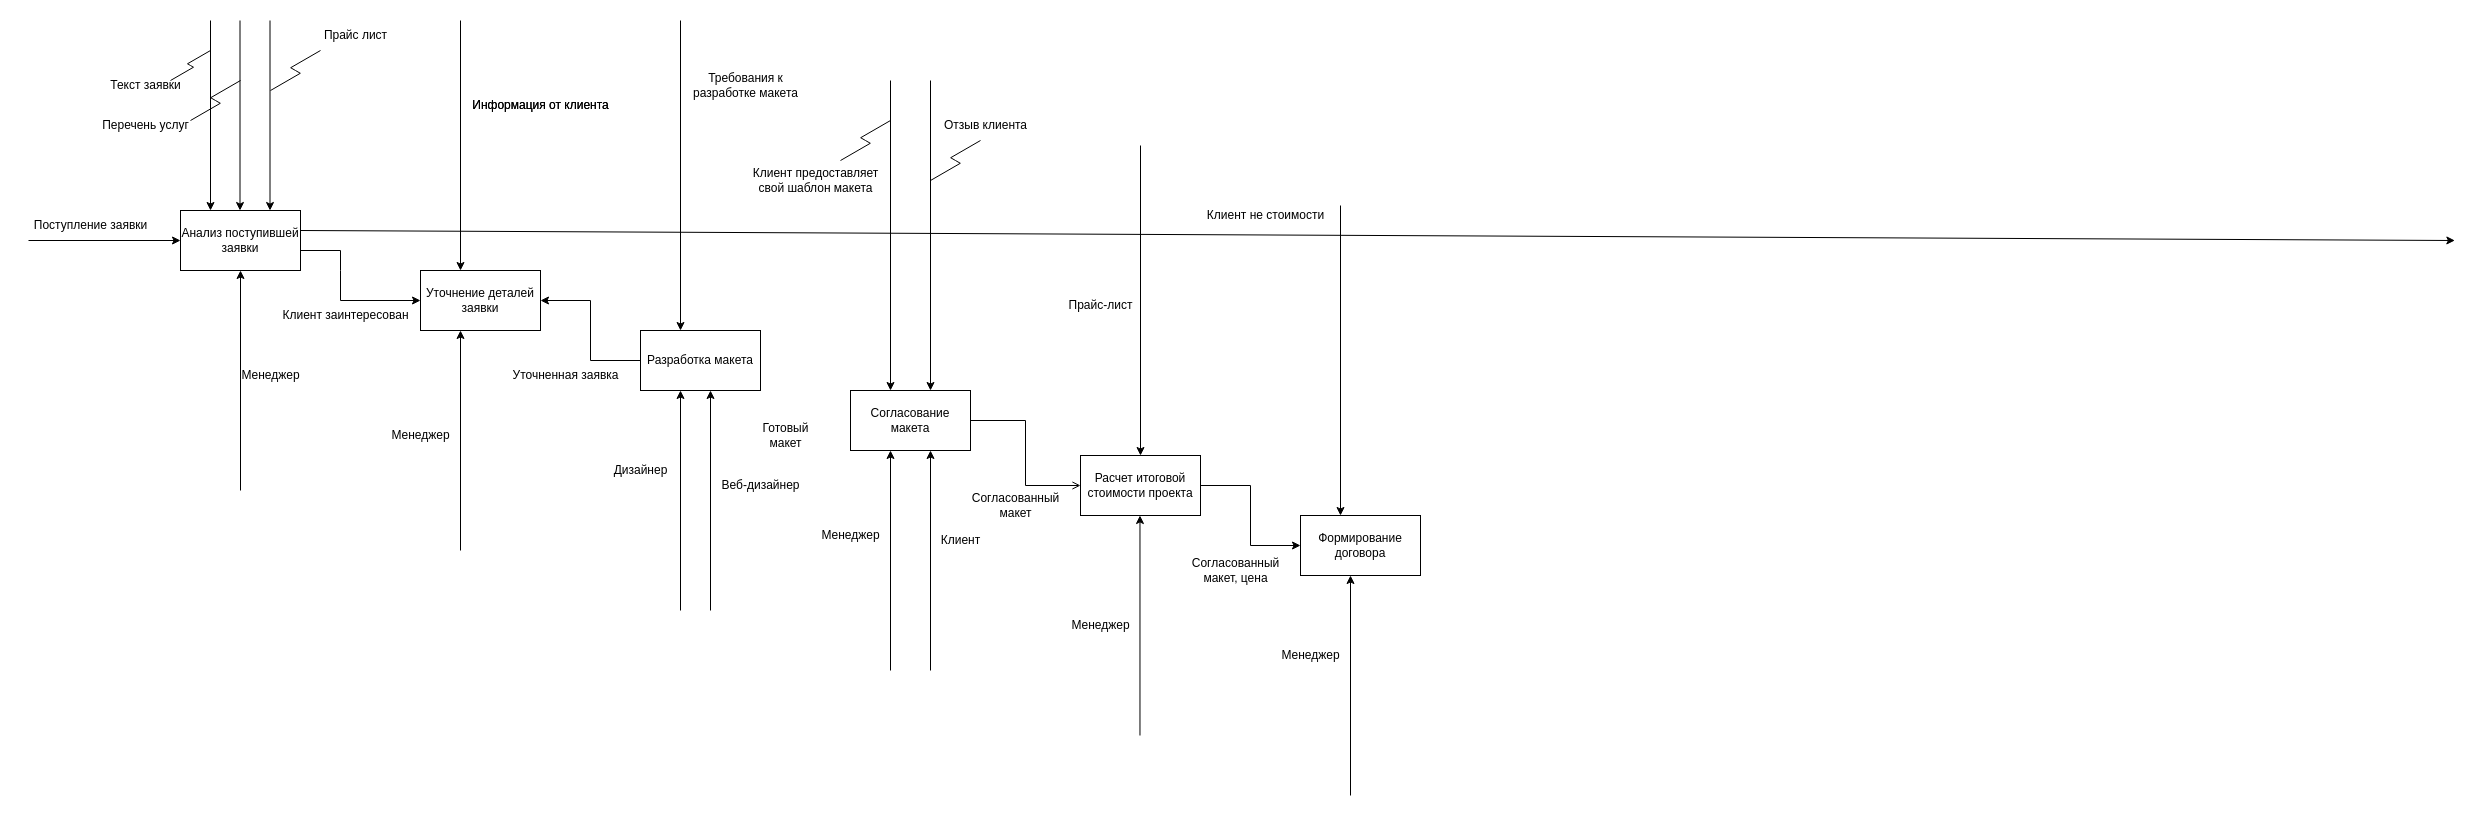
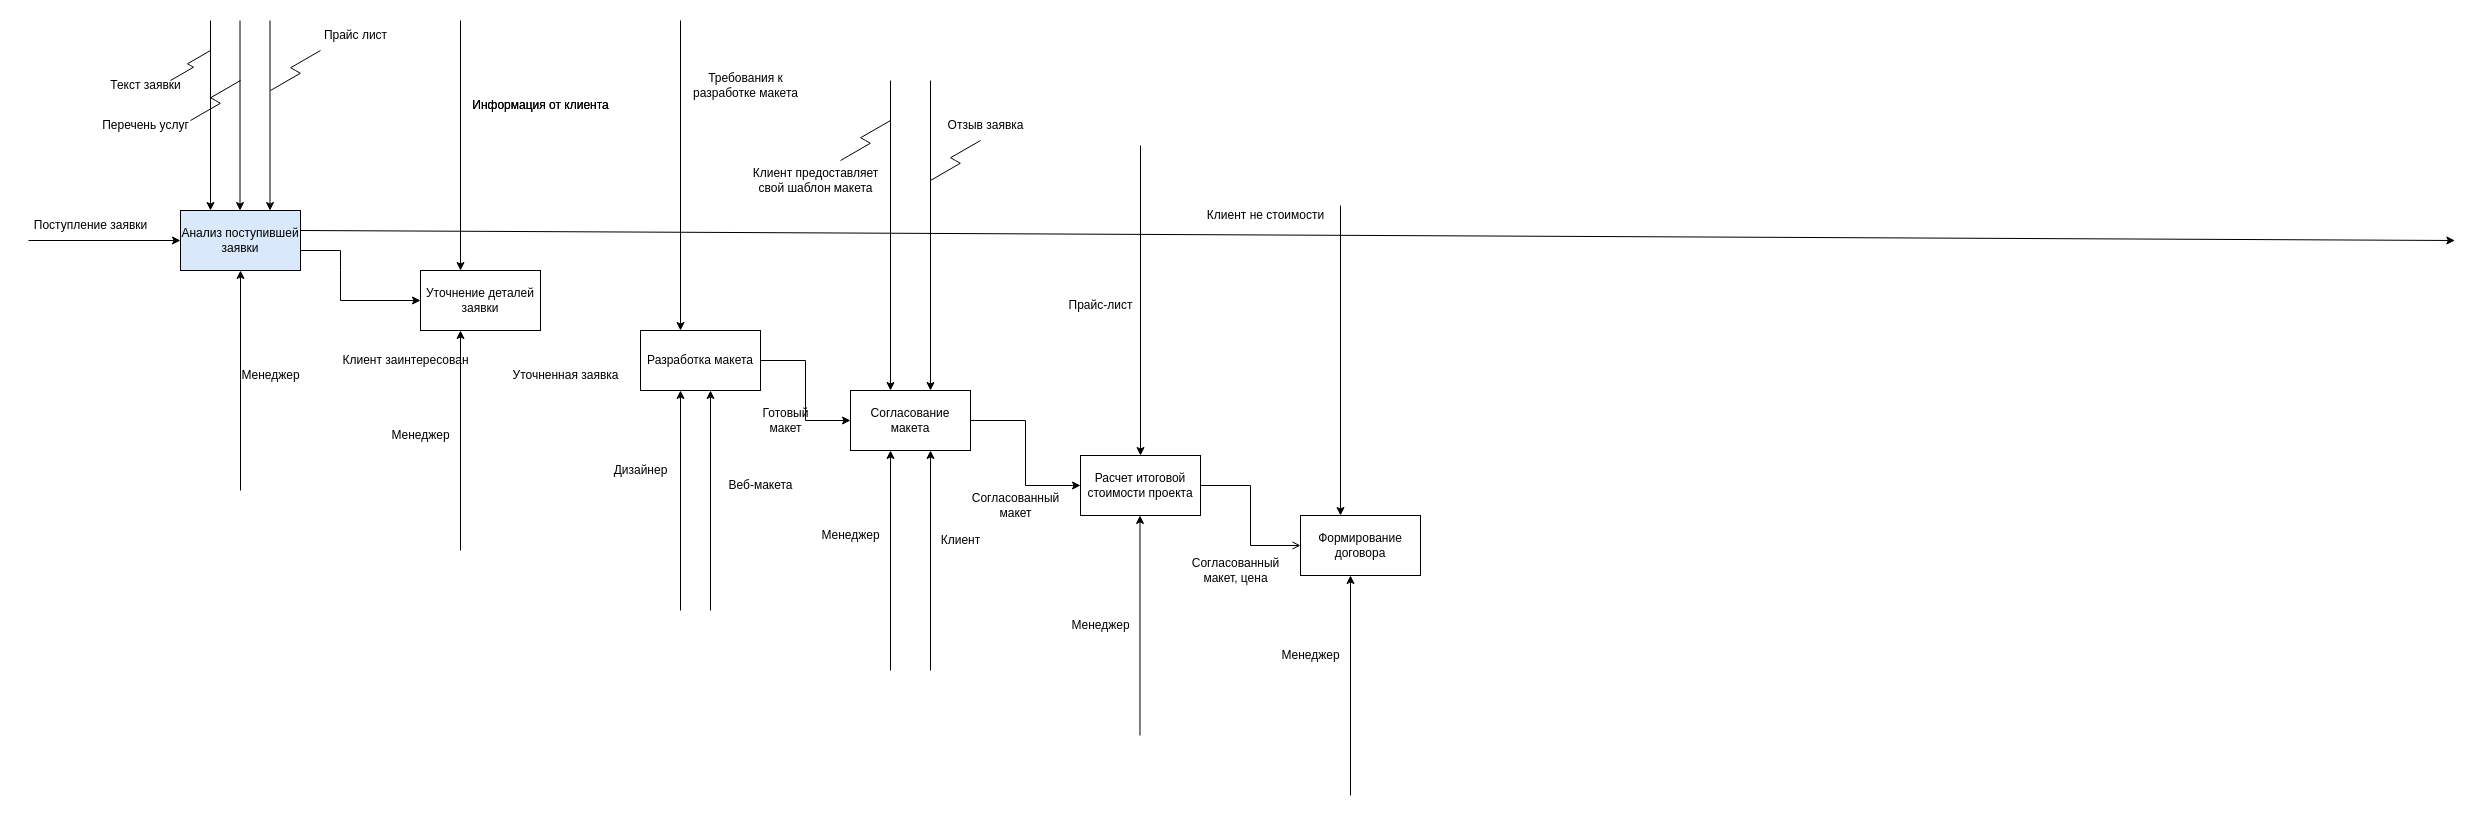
  <mxCell id="0" />
  <mxCell id="1" parent="0" />
- <mxCell id="2" value="Анализ поступившей заявки" style="rounded=0;whiteSpace=wrap;html=1;" vertex="1" parent="1"><mxGeometry x="180" y="210" width="120" height="60" as="geometry" /></mxCell>
+ <mxCell id="2" value="Анализ поступившей заявки" style="rounded=0;whiteSpace=wrap;html=1;fillColor=#dae8fc;" vertex="1" parent="1"><mxGeometry x="180" y="210" width="120" height="60" as="geometry" /></mxCell>
  <mxCell id="3" value="" style="endArrow=classic;html=1;rounded=0;entryX=0.5;entryY=1;entryDx=0;entryDy=0;" edge="1" parent="1" target="2"><mxGeometry width="50" height="50" relative="1" as="geometry"><mxPoint x="240" y="490" as="sourcePoint" /><mxPoint x="250" y="440" as="targetPoint" /></mxGeometry></mxCell>
  <mxCell id="4" value="Менеджер" style="text;html=1;align=center;verticalAlign=middle;resizable=0;points=[];autosize=1;strokeColor=none;fillColor=none;" vertex="1" parent="1"><mxGeometry x="230" y="360" width="80" height="30" as="geometry" /></mxCell>
  <mxCell id="5" value="" style="endArrow=classic;html=1;rounded=0;entryX=0;entryY=0.5;entryDx=0;entryDy=0;" edge="1" parent="1" target="2"><mxGeometry width="50" height="50" relative="1" as="geometry"><mxPoint x="28" y="240" as="sourcePoint" /><mxPoint x="200" y="280" as="targetPoint" /></mxGeometry></mxCell>
  <mxCell id="6" value="Поступление заявки" style="text;html=1;align=center;verticalAlign=middle;resizable=0;points=[];autosize=1;strokeColor=none;fillColor=none;" vertex="1" parent="1"><mxGeometry x="20" y="210" width="140" height="30" as="geometry" /></mxCell>
  <mxCell id="7" value="" style="endArrow=classic;html=1;rounded=0;entryX=0.25;entryY=0;entryDx=0;entryDy=0;" edge="1" parent="1" target="2"><mxGeometry width="50" height="50" relative="1" as="geometry"><mxPoint x="210" y="20" as="sourcePoint" /><mxPoint x="200" y="60" as="targetPoint" /></mxGeometry></mxCell>
  <mxCell id="8" value="Текст заявки" style="text;html=1;align=center;verticalAlign=middle;resizable=0;points=[];autosize=1;strokeColor=none;fillColor=none;" vertex="1" parent="1"><mxGeometry x="100" y="70" width="90" height="30" as="geometry" /></mxCell>
  <mxCell id="9" value="" style="endArrow=classic;html=1;rounded=0;entryX=0.25;entryY=0;entryDx=0;entryDy=0;" edge="1" parent="1"><mxGeometry width="50" height="50" relative="1" as="geometry"><mxPoint x="239.5" y="20" as="sourcePoint" /><mxPoint x="239.5" y="210" as="targetPoint" /></mxGeometry></mxCell>
  <mxCell id="10" value="" style="endArrow=classic;html=1;rounded=0;entryX=0.25;entryY=0;entryDx=0;entryDy=0;" edge="1" parent="1"><mxGeometry x="-0.474" y="50" width="50" height="50" relative="1" as="geometry"><mxPoint x="269.5" y="20" as="sourcePoint" /><mxPoint x="269.5" y="210" as="targetPoint" /><mxPoint as="offset" /></mxGeometry></mxCell>
  <mxCell id="11" value="" style="edgeStyle=isometricEdgeStyle;endArrow=none;html=1;rounded=0;" edge="1" parent="1"><mxGeometry x="0.524" y="42" width="50" height="100" relative="1" as="geometry"><mxPoint x="170" y="80" as="sourcePoint" /><mxPoint x="210" y="50" as="targetPoint" /><mxPoint as="offset" /></mxGeometry></mxCell>
  <mxCell id="12" value="" style="edgeStyle=isometricEdgeStyle;endArrow=none;html=1;rounded=0;" edge="1" parent="1"><mxGeometry x="0.524" y="42" width="50" height="100" relative="1" as="geometry"><mxPoint x="190" y="120" as="sourcePoint" /><mxPoint x="240" y="80" as="targetPoint" /><mxPoint as="offset" /></mxGeometry></mxCell>
  <mxCell id="13" value="Перечень услуг" style="text;html=1;align=center;verticalAlign=middle;resizable=0;points=[];autosize=1;strokeColor=none;fillColor=none;" vertex="1" parent="1"><mxGeometry x="90" y="110" width="110" height="30" as="geometry" /></mxCell>
  <mxCell id="14" value="" style="edgeStyle=isometricEdgeStyle;endArrow=none;html=1;rounded=0;" edge="1" parent="1"><mxGeometry x="0.524" y="42" width="50" height="100" relative="1" as="geometry"><mxPoint x="270" y="90" as="sourcePoint" /><mxPoint x="320" y="50" as="targetPoint" /><mxPoint as="offset" /></mxGeometry></mxCell>
  <mxCell id="15" value="Прайс лист" style="text;html=1;align=center;verticalAlign=middle;resizable=0;points=[];autosize=1;strokeColor=none;fillColor=none;" vertex="1" parent="1"><mxGeometry x="310" y="20" width="90" height="30" as="geometry" /></mxCell>
  <mxCell id="16" value="Уточнение деталей заявки" style="rounded=0;whiteSpace=wrap;html=1;" vertex="1" parent="1"><mxGeometry x="420" y="270" width="120" height="60" as="geometry" /></mxCell>
  <mxCell id="17" value="" style="endArrow=classic;html=1;rounded=0;entryX=0;entryY=0.5;entryDx=0;entryDy=0;" edge="1" parent="1" target="16"><mxGeometry width="50" height="50" relative="1" as="geometry"><mxPoint x="300" y="250" as="sourcePoint" /><mxPoint x="452" y="240" as="targetPoint" /><Array as="points"><mxPoint x="340" y="250" /><mxPoint x="340" y="270" /><mxPoint x="340" y="300" /></Array></mxGeometry></mxCell>
- <mxCell id="18" value="Клиент заинтересован" style="text;html=1;align=center;verticalAlign=middle;resizable=0;points=[];autosize=1;strokeColor=none;fillColor=none;" vertex="1" parent="1"><mxGeometry x="270" y="300" width="150" height="30" as="geometry" /></mxCell>
+ <mxCell id="18" value="Клиент заинтересован" style="text;html=1;align=center;verticalAlign=middle;resizable=0;points=[];autosize=1;strokeColor=none;fillColor=none;" vertex="1" parent="1"><mxGeometry x="330" y="345" width="150" height="30" as="geometry" /></mxCell>
  <mxCell id="19" value="" style="endArrow=classic;html=1;rounded=0;" edge="1" parent="1"><mxGeometry width="50" height="50" relative="1" as="geometry"><mxPoint x="300" y="230" as="sourcePoint" /><mxPoint x="2454.348" y="240" as="targetPoint" /></mxGeometry></mxCell>
  <mxCell id="20" value="Клиент не стоимости" style="text;html=1;align=center;verticalAlign=middle;resizable=0;points=[];autosize=1;strokeColor=none;fillColor=none;" vertex="1" parent="1"><mxGeometry x="1180" y="200" width="170" height="30" as="geometry" /></mxCell>
  <mxCell id="21" value="" style="endArrow=classic;html=1;rounded=0;entryX=0.25;entryY=0;entryDx=0;entryDy=0;" edge="1" parent="1"><mxGeometry x="-0.474" y="50" width="50" height="50" relative="1" as="geometry"><mxPoint x="460" y="20" as="sourcePoint" /><mxPoint x="460" y="270" as="targetPoint" /><mxPoint as="offset" /></mxGeometry></mxCell>
  <mxCell id="22" value="Информация от клиента" style="text;html=1;align=center;verticalAlign=middle;resizable=0;points=[];autosize=1;strokeColor=none;fillColor=none;" vertex="1" parent="1"><mxGeometry x="460" y="90" width="160" height="30" as="geometry" /></mxCell>
  <mxCell id="23" value="" style="endArrow=classic;html=1;rounded=0;entryX=0.5;entryY=1;entryDx=0;entryDy=0;" edge="1" parent="1"><mxGeometry width="50" height="50" relative="1" as="geometry"><mxPoint x="460" y="550" as="sourcePoint" /><mxPoint x="460" y="330" as="targetPoint" /></mxGeometry></mxCell>
  <mxCell id="24" value="Менеджер" style="text;html=1;align=center;verticalAlign=middle;resizable=0;points=[];autosize=1;strokeColor=none;fillColor=none;" vertex="1" parent="1"><mxGeometry x="380" y="420" width="80" height="30" as="geometry" /></mxCell>
- <mxCell id="25" style="edgeStyle=orthogonalEdgeStyle;rounded=0;orthogonalLoop=1;jettySize=auto;html=1;" edge="1" parent="1" source="26" target="16"><mxGeometry relative="1" as="geometry" /></mxCell>
+ <mxCell id="25" style="edgeStyle=orthogonalEdgeStyle;rounded=0;orthogonalLoop=1;jettySize=auto;html=1;entryX=0;entryY=0.5;entryDx=0;entryDy=0;" edge="1" parent="1" source="26" target="36"><mxGeometry relative="1" as="geometry" /></mxCell>
  <mxCell id="26" value="Разработка макета" style="rounded=0;whiteSpace=wrap;html=1;" vertex="1" parent="1"><mxGeometry x="640" y="330" width="120" height="60" as="geometry" /></mxCell>
  <mxCell id="27" value="Уточненная заявка" style="text;html=1;align=center;verticalAlign=middle;resizable=0;points=[];autosize=1;strokeColor=none;fillColor=none;" vertex="1" parent="1"><mxGeometry x="500" y="360" width="130" height="30" as="geometry" /></mxCell>
  <mxCell id="28" value="" style="endArrow=classic;html=1;rounded=0;entryX=0.25;entryY=0;entryDx=0;entryDy=0;" edge="1" parent="1"><mxGeometry x="-0.474" y="50" width="50" height="50" relative="1" as="geometry"><mxPoint x="680" y="20" as="sourcePoint" /><mxPoint x="680" y="330" as="targetPoint" /><mxPoint as="offset" /></mxGeometry></mxCell>
  <mxCell id="29" value="Информация от клиента" style="text;html=1;align=center;verticalAlign=middle;resizable=0;points=[];autosize=1;strokeColor=none;fillColor=none;" vertex="1" parent="1"><mxGeometry x="460" y="90" width="160" height="30" as="geometry" /></mxCell>
  <mxCell id="30" value="Требования к &lt;br&gt;разработке макета" style="text;html=1;align=center;verticalAlign=middle;resizable=0;points=[];autosize=1;strokeColor=none;fillColor=none;" vertex="1" parent="1"><mxGeometry x="680" y="65" width="130" height="40" as="geometry" /></mxCell>
  <mxCell id="31" value="" style="edgeStyle=isometricEdgeStyle;endArrow=none;html=1;rounded=0;" edge="1" parent="1"><mxGeometry x="0.524" y="42" width="50" height="100" relative="1" as="geometry"><mxPoint x="840" y="160" as="sourcePoint" /><mxPoint x="890" y="120" as="targetPoint" /><mxPoint as="offset" /></mxGeometry></mxCell>
  <mxCell id="32" value="Клиент предоставляет &lt;br&gt;свой шаблон макета" style="text;html=1;align=center;verticalAlign=middle;resizable=0;points=[];autosize=1;strokeColor=none;fillColor=none;" vertex="1" parent="1"><mxGeometry x="740" y="160" width="150" height="40" as="geometry" /></mxCell>
  <mxCell id="33" value="Дизайнер" style="text;html=1;align=center;verticalAlign=middle;resizable=0;points=[];autosize=1;strokeColor=none;fillColor=none;" vertex="1" parent="1"><mxGeometry x="600" y="455" width="80" height="30" as="geometry" /></mxCell>
  <mxCell id="34" value="" style="endArrow=classic;html=1;rounded=0;entryX=0.5;entryY=1;entryDx=0;entryDy=0;" edge="1" parent="1"><mxGeometry width="50" height="50" relative="1" as="geometry"><mxPoint x="680" y="610" as="sourcePoint" /><mxPoint x="680" y="390" as="targetPoint" /></mxGeometry></mxCell>
- <mxCell id="35" style="edgeStyle=orthogonalEdgeStyle;rounded=0;orthogonalLoop=1;jettySize=auto;html=1;entryX=0;entryY=0.5;entryDx=0;entryDy=0;endArrow=open;" edge="1" parent="1" source="36" target="47"><mxGeometry relative="1" as="geometry" /></mxCell>
+ <mxCell id="35" style="edgeStyle=orthogonalEdgeStyle;rounded=0;orthogonalLoop=1;jettySize=auto;html=1;entryX=0;entryY=0.5;entryDx=0;entryDy=0;" edge="1" parent="1" source="36" target="47"><mxGeometry relative="1" as="geometry" /></mxCell>
  <mxCell id="36" value="Согласование макета" style="rounded=0;whiteSpace=wrap;html=1;" vertex="1" parent="1"><mxGeometry x="850" y="390" width="120" height="60" as="geometry" /></mxCell>
- <mxCell id="37" value="Готовый&lt;br&gt;макет" style="text;html=1;align=center;verticalAlign=middle;resizable=0;points=[];autosize=1;strokeColor=none;fillColor=none;" vertex="1" parent="1"><mxGeometry x="750" y="415" width="70" height="40" as="geometry" /></mxCell>
+ <mxCell id="37" value="Готовый&lt;br&gt;макет" style="text;html=1;align=center;verticalAlign=middle;resizable=0;points=[];autosize=1;strokeColor=none;fillColor=none;" vertex="1" parent="1"><mxGeometry x="750" y="400" width="70" height="40" as="geometry" /></mxCell>
  <mxCell id="38" value="" style="endArrow=classic;html=1;rounded=0;entryX=0.5;entryY=1;entryDx=0;entryDy=0;" edge="1" parent="1"><mxGeometry width="50" height="50" relative="1" as="geometry"><mxPoint x="890" y="670" as="sourcePoint" /><mxPoint x="890" y="450" as="targetPoint" /></mxGeometry></mxCell>
  <mxCell id="39" value="" style="endArrow=classic;html=1;rounded=0;entryX=0.5;entryY=1;entryDx=0;entryDy=0;" edge="1" parent="1"><mxGeometry width="50" height="50" relative="1" as="geometry"><mxPoint x="930" y="670" as="sourcePoint" /><mxPoint x="930" y="450" as="targetPoint" /></mxGeometry></mxCell>
  <mxCell id="40" value="Менеджер" style="text;html=1;align=center;verticalAlign=middle;resizable=0;points=[];autosize=1;strokeColor=none;fillColor=none;" vertex="1" parent="1"><mxGeometry x="810" y="520" width="80" height="30" as="geometry" /></mxCell>
  <mxCell id="41" value="Клиент" style="text;html=1;align=center;verticalAlign=middle;resizable=0;points=[];autosize=1;strokeColor=none;fillColor=none;" vertex="1" parent="1"><mxGeometry x="930" y="525" width="60" height="30" as="geometry" /></mxCell>
  <mxCell id="42" value="" style="endArrow=classic;html=1;rounded=0;entryX=0.25;entryY=0;entryDx=0;entryDy=0;" edge="1" parent="1"><mxGeometry x="-0.474" y="50" width="50" height="50" relative="1" as="geometry"><mxPoint x="890" y="80" as="sourcePoint" /><mxPoint x="890" y="390" as="targetPoint" /><mxPoint as="offset" /></mxGeometry></mxCell>
  <mxCell id="43" value="" style="endArrow=classic;html=1;rounded=0;entryX=0.25;entryY=0;entryDx=0;entryDy=0;" edge="1" parent="1"><mxGeometry x="-0.474" y="50" width="50" height="50" relative="1" as="geometry"><mxPoint x="930" y="80" as="sourcePoint" /><mxPoint x="930" y="390" as="targetPoint" /><mxPoint as="offset" /></mxGeometry></mxCell>
  <mxCell id="44" value="" style="edgeStyle=isometricEdgeStyle;endArrow=none;html=1;rounded=0;" edge="1" parent="1"><mxGeometry x="0.524" y="42" width="50" height="100" relative="1" as="geometry"><mxPoint x="930" y="180" as="sourcePoint" /><mxPoint x="980" y="140" as="targetPoint" /><mxPoint as="offset" /></mxGeometry></mxCell>
- <mxCell id="45" value="Отзыв клиента" style="text;html=1;align=center;verticalAlign=middle;resizable=0;points=[];autosize=1;strokeColor=none;fillColor=none;" vertex="1" parent="1"><mxGeometry x="930" y="110" width="110" height="30" as="geometry" /></mxCell>
- <mxCell id="46" style="edgeStyle=orthogonalEdgeStyle;rounded=0;orthogonalLoop=1;jettySize=auto;html=1;entryX=0;entryY=0.5;entryDx=0;entryDy=0;" edge="1" parent="1" source="47" target="53"><mxGeometry relative="1" as="geometry" /></mxCell>
+ <mxCell id="45" value="Отзыв заявка" style="text;html=1;align=center;verticalAlign=middle;resizable=0;points=[];autosize=1;strokeColor=none;fillColor=none;" vertex="1" parent="1"><mxGeometry x="930" y="110" width="110" height="30" as="geometry" /></mxCell>
+ <mxCell id="46" style="edgeStyle=orthogonalEdgeStyle;rounded=0;orthogonalLoop=1;jettySize=auto;html=1;entryX=0;entryY=0.5;entryDx=0;entryDy=0;endArrow=open;" edge="1" parent="1" source="47" target="53"><mxGeometry relative="1" as="geometry" /></mxCell>
  <mxCell id="47" value="Расчет итоговой стоимости проекта" style="rounded=0;whiteSpace=wrap;html=1;" vertex="1" parent="1"><mxGeometry x="1080" y="455" width="120" height="60" as="geometry" /></mxCell>
  <mxCell id="48" value="Согласованный&lt;br&gt;макет" style="text;html=1;align=center;verticalAlign=middle;resizable=0;points=[];autosize=1;strokeColor=none;fillColor=none;" vertex="1" parent="1"><mxGeometry x="960" y="485" width="110" height="40" as="geometry" /></mxCell>
  <mxCell id="49" value="" style="endArrow=classic;html=1;rounded=0;entryX=0.5;entryY=1;entryDx=0;entryDy=0;" edge="1" parent="1"><mxGeometry width="50" height="50" relative="1" as="geometry"><mxPoint x="1139.47" y="735" as="sourcePoint" /><mxPoint x="1139.47" y="515" as="targetPoint" /></mxGeometry></mxCell>
  <mxCell id="50" value="Менеджер" style="text;html=1;align=center;verticalAlign=middle;resizable=0;points=[];autosize=1;strokeColor=none;fillColor=none;" vertex="1" parent="1"><mxGeometry x="1060" y="610" width="80" height="30" as="geometry" /></mxCell>
  <mxCell id="51" value="" style="endArrow=classic;html=1;rounded=0;entryX=0.25;entryY=0;entryDx=0;entryDy=0;" edge="1" parent="1"><mxGeometry x="-0.474" y="50" width="50" height="50" relative="1" as="geometry"><mxPoint x="1140" y="145" as="sourcePoint" /><mxPoint x="1140" y="455" as="targetPoint" /><mxPoint as="offset" /></mxGeometry></mxCell>
  <mxCell id="52" value="Прайс-лист" style="text;html=1;align=center;verticalAlign=middle;resizable=0;points=[];autosize=1;strokeColor=none;fillColor=none;" vertex="1" parent="1"><mxGeometry x="1055" y="290" width="90" height="30" as="geometry" /></mxCell>
  <mxCell id="53" value="Формирование договора" style="rounded=0;whiteSpace=wrap;html=1;" vertex="1" parent="1"><mxGeometry x="1300" y="515" width="120" height="60" as="geometry" /></mxCell>
  <mxCell id="54" value="Согласованный&lt;br&gt;макет, цена" style="text;html=1;align=center;verticalAlign=middle;resizable=0;points=[];autosize=1;strokeColor=none;fillColor=none;" vertex="1" parent="1"><mxGeometry x="1180" y="550" width="110" height="40" as="geometry" /></mxCell>
  <mxCell id="55" value="" style="endArrow=classic;html=1;rounded=0;entryX=0.25;entryY=0;entryDx=0;entryDy=0;" edge="1" parent="1"><mxGeometry x="-0.474" y="50" width="50" height="50" relative="1" as="geometry"><mxPoint x="1340" y="205" as="sourcePoint" /><mxPoint x="1340" y="515" as="targetPoint" /><mxPoint as="offset" /></mxGeometry></mxCell>
  <mxCell id="56" value="" style="endArrow=classic;html=1;rounded=0;entryX=0.5;entryY=1;entryDx=0;entryDy=0;" edge="1" parent="1"><mxGeometry width="50" height="50" relative="1" as="geometry"><mxPoint x="1350" y="795" as="sourcePoint" /><mxPoint x="1350" y="575" as="targetPoint" /></mxGeometry></mxCell>
  <mxCell id="57" value="Менеджер" style="text;html=1;align=center;verticalAlign=middle;resizable=0;points=[];autosize=1;strokeColor=none;fillColor=none;" vertex="1" parent="1"><mxGeometry x="1270" y="640" width="80" height="30" as="geometry" /></mxCell>
  <mxCell id="58" value="" style="endArrow=classic;html=1;rounded=0;entryX=0.5;entryY=1;entryDx=0;entryDy=0;" edge="1" parent="1"><mxGeometry width="50" height="50" relative="1" as="geometry"><mxPoint x="710" y="610" as="sourcePoint" /><mxPoint x="710" y="390" as="targetPoint" /></mxGeometry></mxCell>
- <mxCell id="59" value="Веб-дизайнер" style="text;html=1;align=center;verticalAlign=middle;resizable=0;points=[];autosize=1;strokeColor=none;fillColor=none;" vertex="1" parent="1"><mxGeometry x="710" y="470" width="100" height="30" as="geometry" /></mxCell>
+ <mxCell id="59" value="Веб-макета" style="text;html=1;align=center;verticalAlign=middle;resizable=0;points=[];autosize=1;strokeColor=none;fillColor=none;" vertex="1" parent="1"><mxGeometry x="710" y="470" width="100" height="30" as="geometry" /></mxCell>
